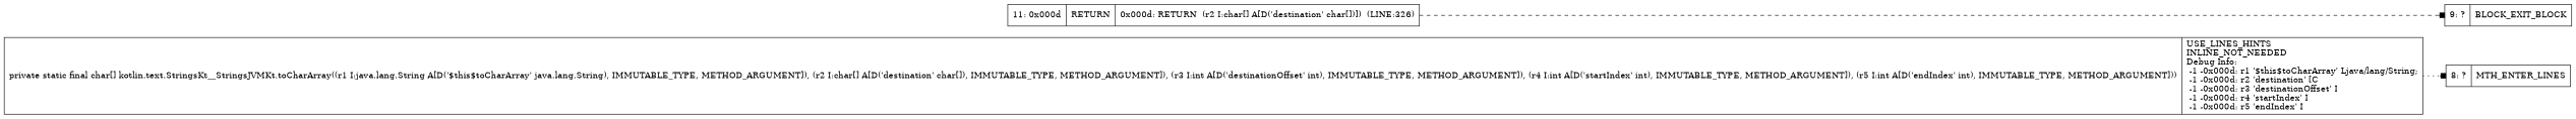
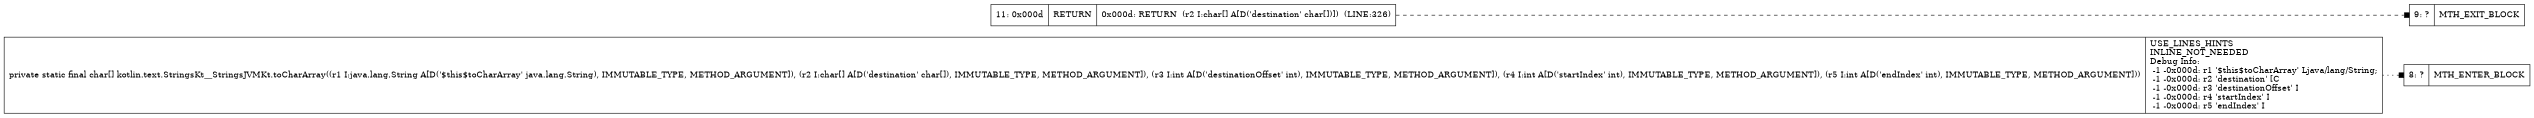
  digraph {
    rankdir=LR
    node [shape=record]
    edge [arrowhead=box]
-   n1 [label="{8\:\ ?|MTH_ENTER_LINES\l}"]
+   n1 [label="{8\:\ ?|MTH_ENTER_BLOCK\l}"]
    n2 [label="{11\:\ 0x000d|RETURN\l|0x000d: RETURN  (r2 I:char[] A[D('destination' char[])])  (LINE:326)\l}"]
-   n3 [label="{9\:\ ?|BLOCK_EXIT_BLOCK\l}"]
+   n3 [label="{9\:\ ?|MTH_EXIT_BLOCK\l}"]
    n4 [label="{private static final char[] kotlin.text.StringsKt__StringsJVMKt.toCharArray((r1 I:java.lang.String A[D('$this$toCharArray' java.lang.String), IMMUTABLE_TYPE, METHOD_ARGUMENT]), (r2 I:char[] A[D('destination' char[]), IMMUTABLE_TYPE, METHOD_ARGUMENT]), (r3 I:int A[D('destinationOffset' int), IMMUTABLE_TYPE, METHOD_ARGUMENT]), (r4 I:int A[D('startIndex' int), IMMUTABLE_TYPE, METHOD_ARGUMENT]), (r5 I:int A[D('endIndex' int), IMMUTABLE_TYPE, METHOD_ARGUMENT]))  | USE_LINES_HINTS\lINLINE_NOT_NEEDED\lDebug Info:\l  \-1 \-0x000d: r1 '$this$toCharArray' Ljava\/lang\/String;\l  \-1 \-0x000d: r2 'destination' [C\l  \-1 \-0x000d: r3 'destinationOffset' I\l  \-1 \-0x000d: r4 'startIndex' I\l  \-1 \-0x000d: r5 'endIndex' I\l}"]
    n2 -> n3 [style=dashed]
    n4 -> n1 [style=dotted]
  }
